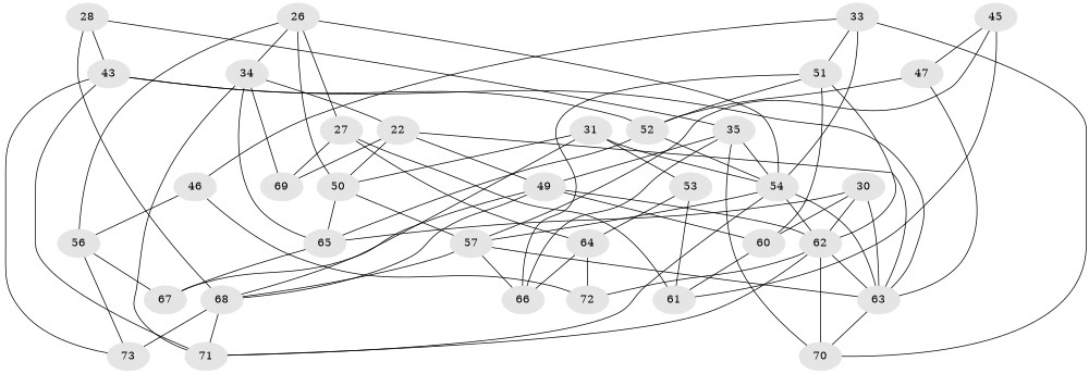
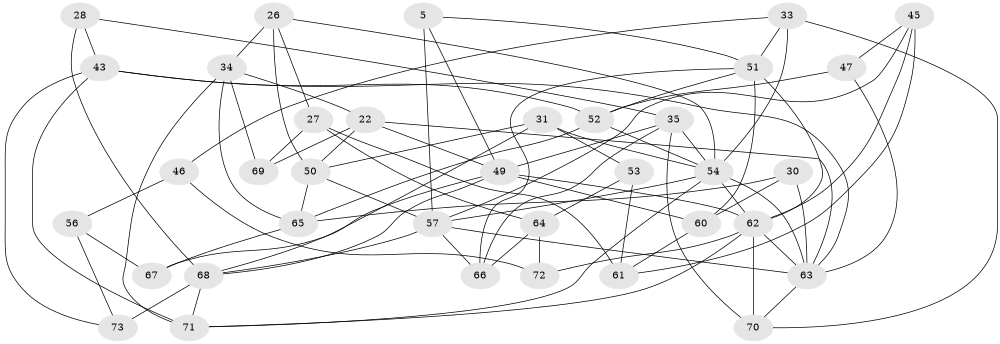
  graph {
    node [color=gray90 style=filled]
    49 [super="+6+18+16"]
    68 [super="+44"]
    60 [super="+2"]
    62 [super="+12+14+48+58"]
    67
+   5
    51 [super="+25"]
    57 [super="+4+40"]
    66
    52 [super="+37"]
    63 [super="+55+41"]
    26 [super="+8"]
    27
    34 [super="+15"]
    50 [super="+22+19"]
    54 [super="+32+31"]
    56 [super="+17"]
    61
    64
    69
    65 [super="+13"]
    n22 [label=22 super="+1"]
    71 [super="+36"]
    73
    72 [super="+38"]
    35 [super="+29"]
    70 [super="+59"]
    28
    43 [super="+7"]
    30
    33
    46
    n33 [label=31]
    53
    45
    47
    49 -- 68
    49 -- 60
    49 -- 62 [weight=3]
    49 -- 67
    68 -- 71
    68 -- 73 [weight=2]
    60 -- 61
    62 -- 63 [weight=2]
    62 -- 71
    62 -- 72 [weight=3]
    62 -- 70 [weight=3]
+   5 -- 49
+   5 -- 51
+   5 -- 57 [weight=2]
    51 -- 60 [weight=2]
    51 -- 62 [weight=2]
    51 -- 66
    51 -- 52
    57 -- 68
    57 -- 66
    57 -- 63
    52 -- 54
    52 -- 65
    63 -- 70
    26 -- 27
    26 -- 34
    26 -- 50 [weight=2]
    26 -- 54 [weight=2]
-   26 -- 56 [weight=2]
    27 -- 61
    27 -- 64
    27 -- 69
    34 -- 69
    34 -- 65
    34 -- n22
    34 -- 71 [weight=2]
    50 -- 57 [weight=2]
    50 -- 65 [weight=2]
    54 -- 62
    54 -- 57 [weight=2]
    54 -- 63
    54 -- 71
    56 -- 67 [weight=2]
    56 -- 73
    64 -- 66
    64 -- 72
    65 -- 67
    n22 -- 49
    n22 -- 63
    n22 -- 50
    n22 -- 69 [weight=2]
    35 -- 49 [weight=2]
    35 -- 66
    35 -- 54
    35 -- 70
    28 -- 68 [weight=2]
    28 -- 35
    28 -- 43
    43 -- 52
    43 -- 63 [weight=2]
    43 -- 71
    43 -- 73
    30 -- 60 [weight=2]
    30 -- 63
    30 -- 65
    33 -- 51
    33 -- 54
    33 -- 70
    33 -- 46
    46 -- 56
    46 -- 72 [weight=2]
    n33 -- 68
    n33 -- 50
    n33 -- 54
    n33 -- 53
    53 -- 61
    53 -- 64
-   30 -- 62
+   45 -- 62
    45 -- 57
    45 -- 61
    45 -- 47
    47 -- 52 [weight=2]
    47 -- 63
  }
